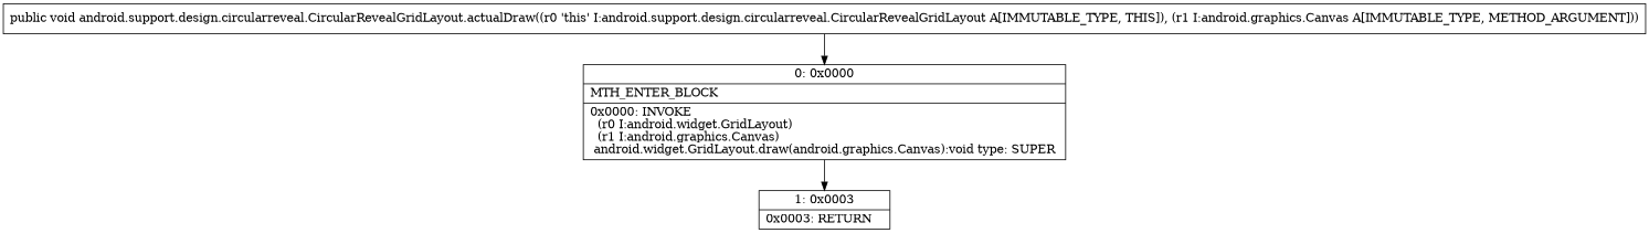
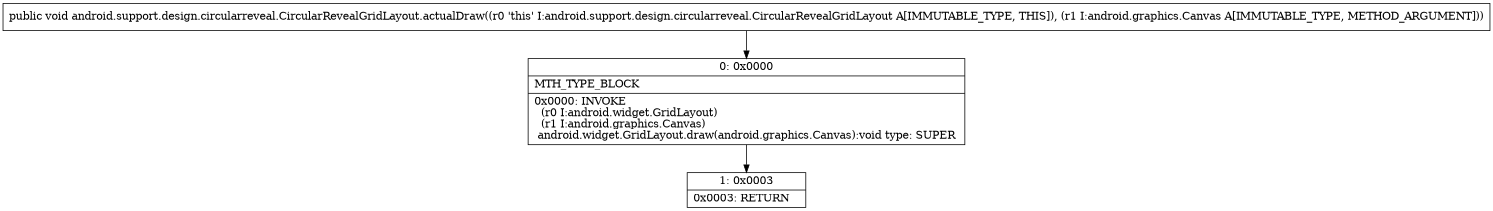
  digraph {
    node [shape=record]
-   n1 [label="{0\:\ 0x0000|MTH_ENTER_BLOCK\l|0x0000: INVOKE  \l  (r0 I:android.widget.GridLayout)\l  (r1 I:android.graphics.Canvas)\l android.widget.GridLayout.draw(android.graphics.Canvas):void type: SUPER \l}"]
+   n1 [label="{0\:\ 0x0000|MTH_TYPE_BLOCK\l|0x0000: INVOKE  \l  (r0 I:android.widget.GridLayout)\l  (r1 I:android.graphics.Canvas)\l android.widget.GridLayout.draw(android.graphics.Canvas):void type: SUPER \l}"]
    n2 [label="{1\:\ 0x0003|0x0003: RETURN   \l}"]
    n3 [label="{public void android.support.design.circularreveal.CircularRevealGridLayout.actualDraw((r0 'this' I:android.support.design.circularreveal.CircularRevealGridLayout A[IMMUTABLE_TYPE, THIS]), (r1 I:android.graphics.Canvas A[IMMUTABLE_TYPE, METHOD_ARGUMENT])) }"]
    n1 -> n2
    n3 -> n1
  }
